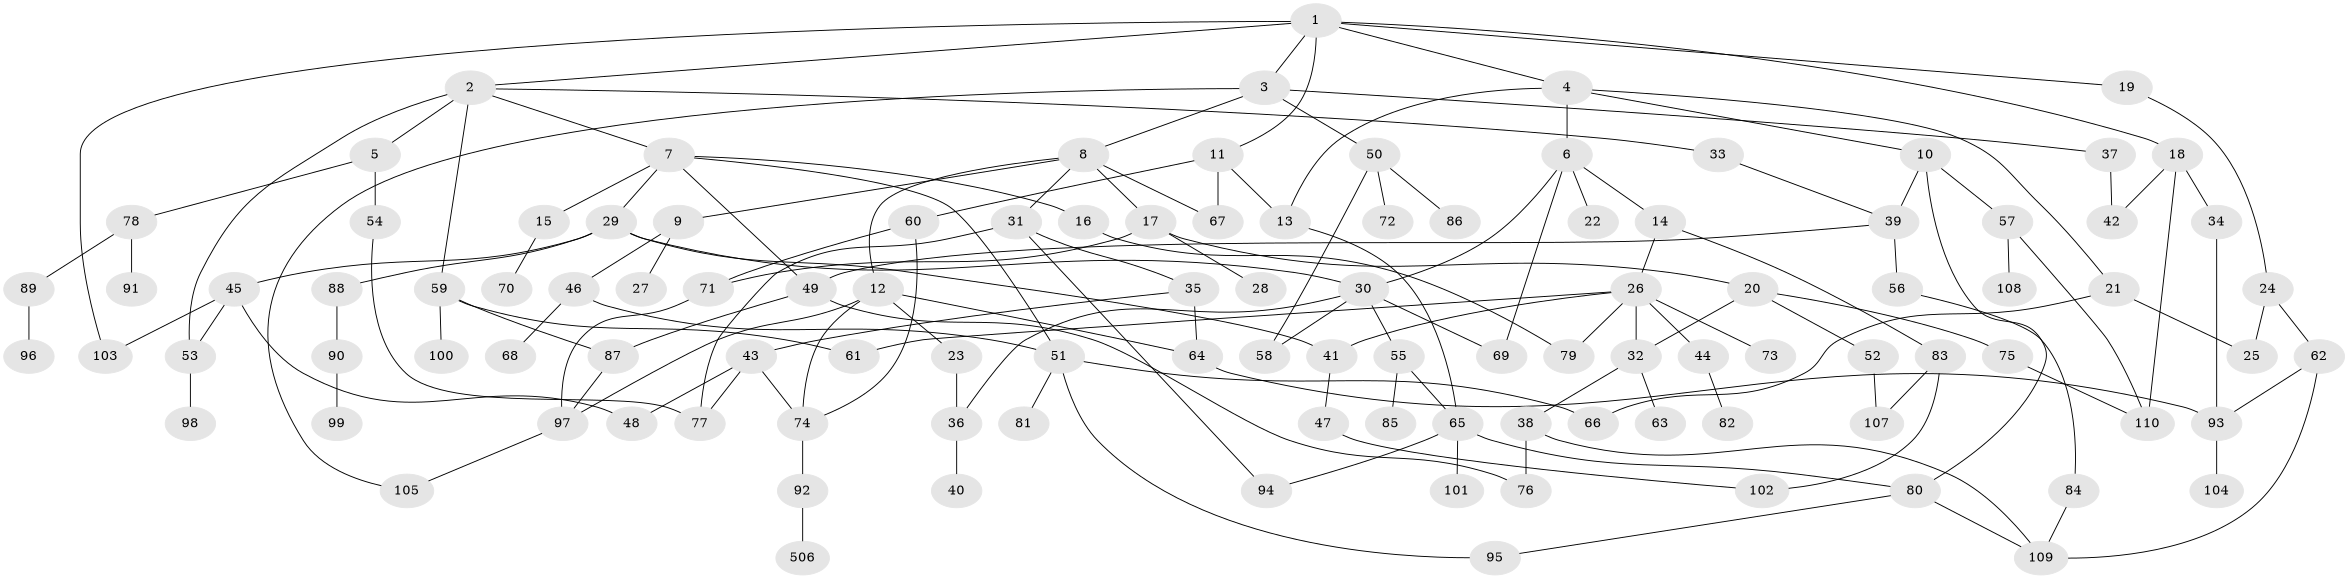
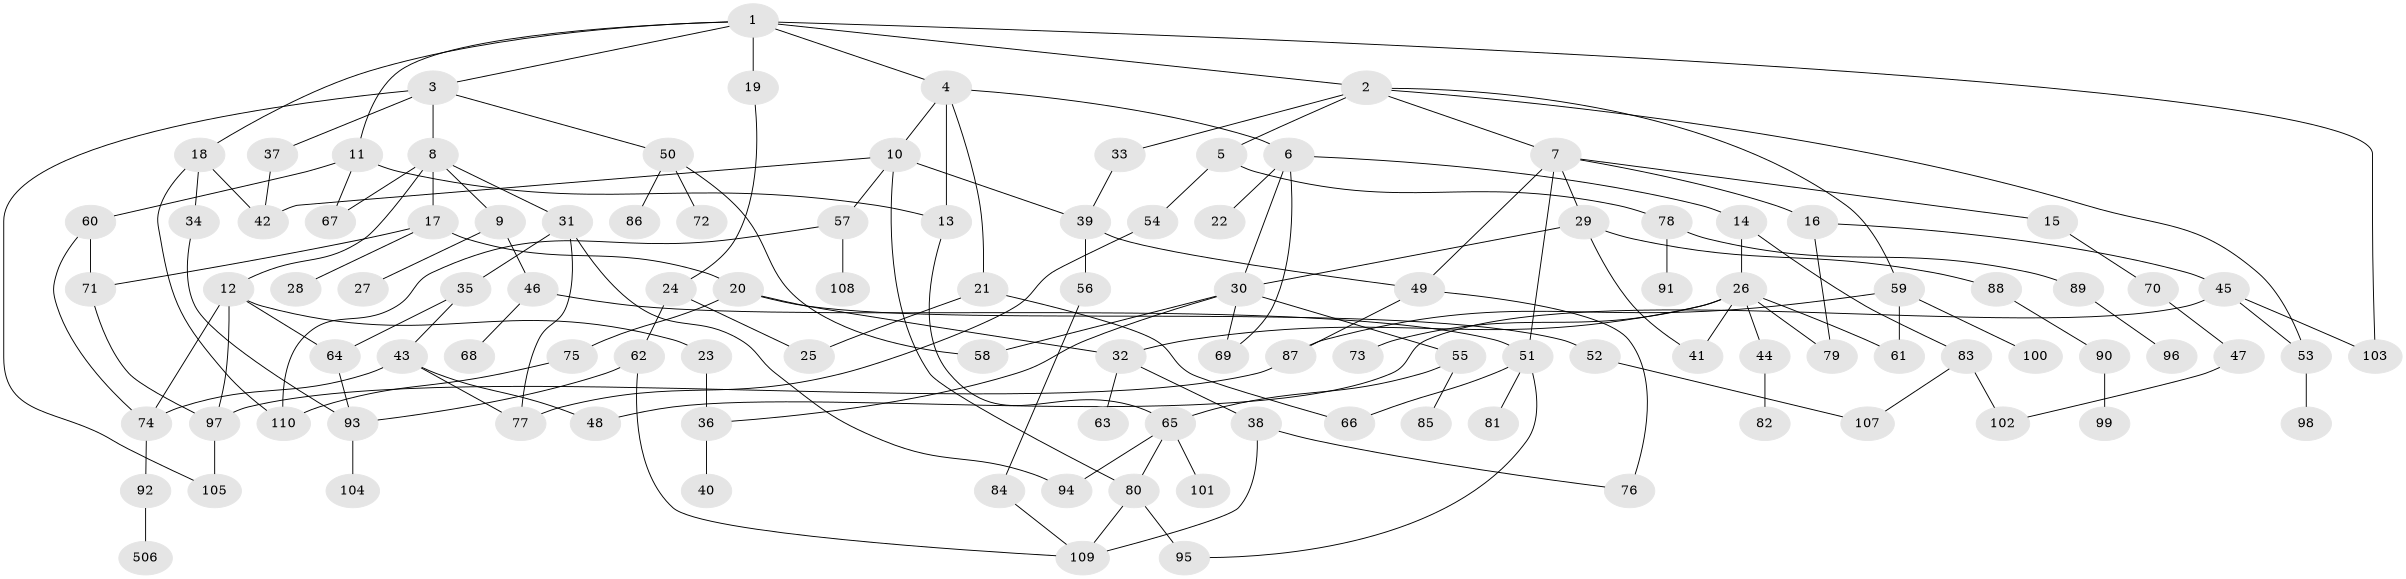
  graph {
    node [color=gray90 style=filled]
    1
    2
    3
    4
    11
    18
    19
    103
    5
    7
    33
    53
    59
    8
    37
    50
    105
    6
    10
    13
    21
    67
    60
    42
    34
    110
    24
    54
    78
    15
    16
    29
    49
    51
    39
    98
    61
    87
    100
    9
    12
    17
    31
    58
    72
    86
    14
    22
    30
    69
    57
    80
    65
    25
    66
    77
    89
    91
    26
    83
    36
    55
    70
    45
    79
    41
    88
    76
    81
    95
    27
    46
    23
    64
    74
    97
    20
    28
    71
    35
    94
    68
    56
    108
    109
    93
    92
    101
    32
    44
    73
    102
    107
    48
    52
    75
    62
    38
    63
    40
    47
    82
    90
    85
    43
    104
    84
    n108 [label=506]
    96
    99
    1 -- 2
    1 -- 3
    1 -- 4
    1 -- 11
    1 -- 18
    1 -- 19
    1 -- 103
    2 -- 5
    2 -- 7
    2 -- 33
    2 -- 53
    2 -- 59
    3 -- 8
    3 -- 37
    3 -- 50
    3 -- 105
    4 -- 6
    4 -- 10
    4 -- 13
    4 -- 21
    11 -- 13
    11 -- 67
    11 -- 60
    18 -- 42
    18 -- 34
    18 -- 110
    19 -- 24
    5 -- 54
    5 -- 78
    7 -- 15
    7 -- 16
    7 -- 29
    7 -- 49
    7 -- 51
    33 -- 39
    53 -- 98
    59 -- 61
    59 -- 87
    59 -- 100
    8 -- 67
    8 -- 9
    8 -- 12
    8 -- 17
    8 -- 31
    37 -- 42
    50 -- 58
    50 -- 72
    50 -- 86
    6 -- 14
    6 -- 22
    6 -- 30
    6 -- 69
+   10 -- 42
    10 -- 39
    10 -- 57
    10 -- 80
    13 -- 65
    21 -- 25
    21 -- 66
    60 -- 74
    60 -- 71
    34 -- 93
    24 -- 25
    24 -- 62
    54 -- 77
    78 -- 89
    78 -- 91
    15 -- 70
-   29 -- 45
+   16 -- 45
    16 -- 79
    29 -- 30
    29 -- 41
    29 -- 88
    49 -- 87
    49 -- 76
    51 -- 66
    51 -- 81
    51 -- 95
    39 -- 49
    39 -- 56
    87 -- 97
    9 -- 27
    9 -- 46
    12 -- 23
    12 -- 64
    12 -- 74
    12 -- 97
    17 -- 20
    17 -- 28
    17 -- 71
    31 -- 77
    31 -- 35
    31 -- 94
    14 -- 26
    14 -- 83
    30 -- 58
    30 -- 69
    30 -- 36
    30 -- 55
    57 -- 110
    57 -- 108
    80 -- 95
    80 -- 109
    65 -- 80
    65 -- 94
    65 -- 101
    89 -- 96
    26 -- 61
    26 -- 79
    26 -- 41
    26 -- 32
    26 -- 44
    26 -- 73
    83 -- 102
    83 -- 107
    36 -- 40
    55 -- 65
    55 -- 85
    45 -- 103
    45 -- 53
    45 -- 48
-   41 -- 47
+   70 -- 47
    88 -- 90
    46 -- 51
    46 -- 68
    23 -- 36
    64 -- 93
    74 -- 92
    97 -- 105
    20 -- 32
    20 -- 52
    20 -- 75
    71 -- 97
    35 -- 64
    35 -- 43
    56 -- 84
    93 -- 104
    92 -- n108
    32 -- 38
    32 -- 63
    44 -- 82
    52 -- 107
    75 -- 110
    62 -- 109
    62 -- 93
    38 -- 76
    38 -- 109
    47 -- 102
    90 -- 99
    43 -- 77
    43 -- 74
    43 -- 48
    84 -- 109
  }
